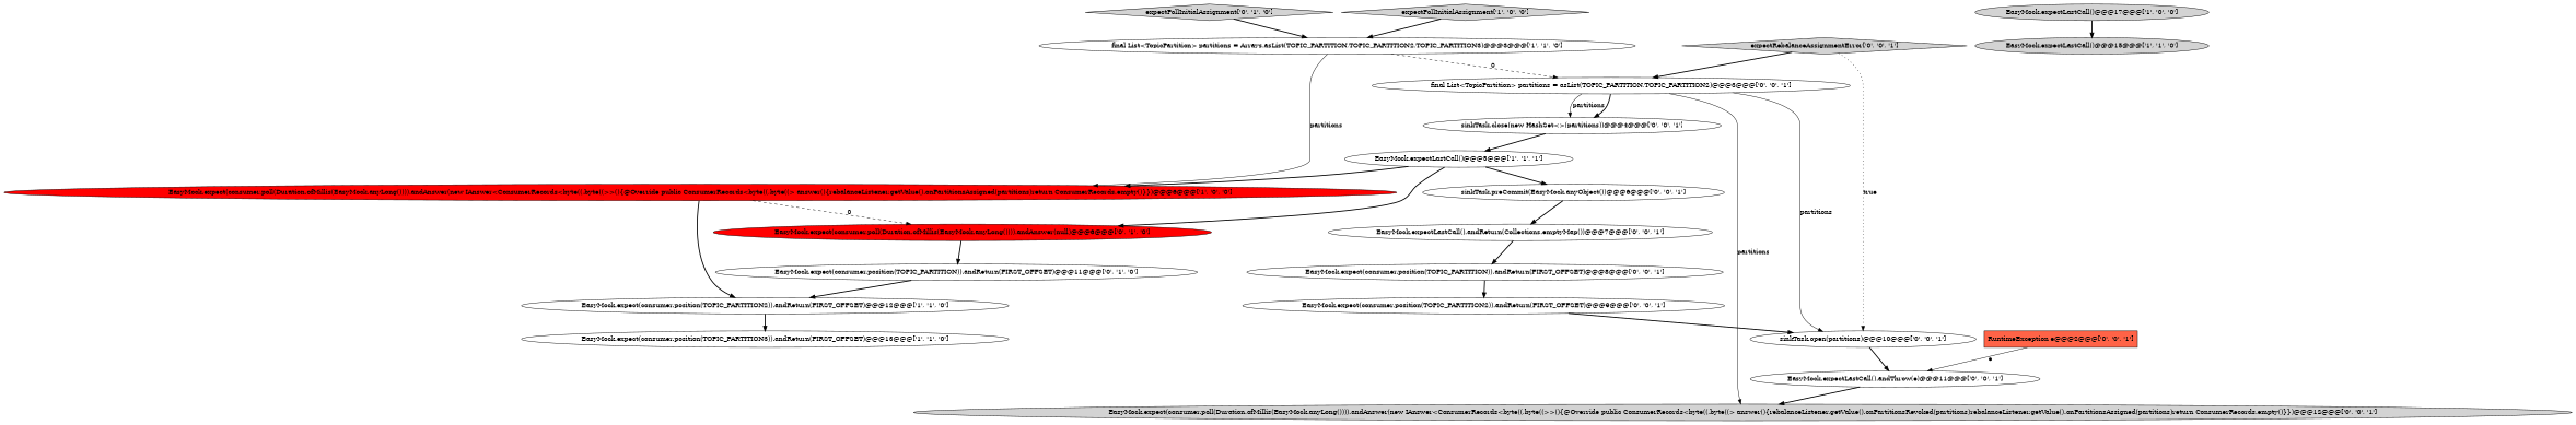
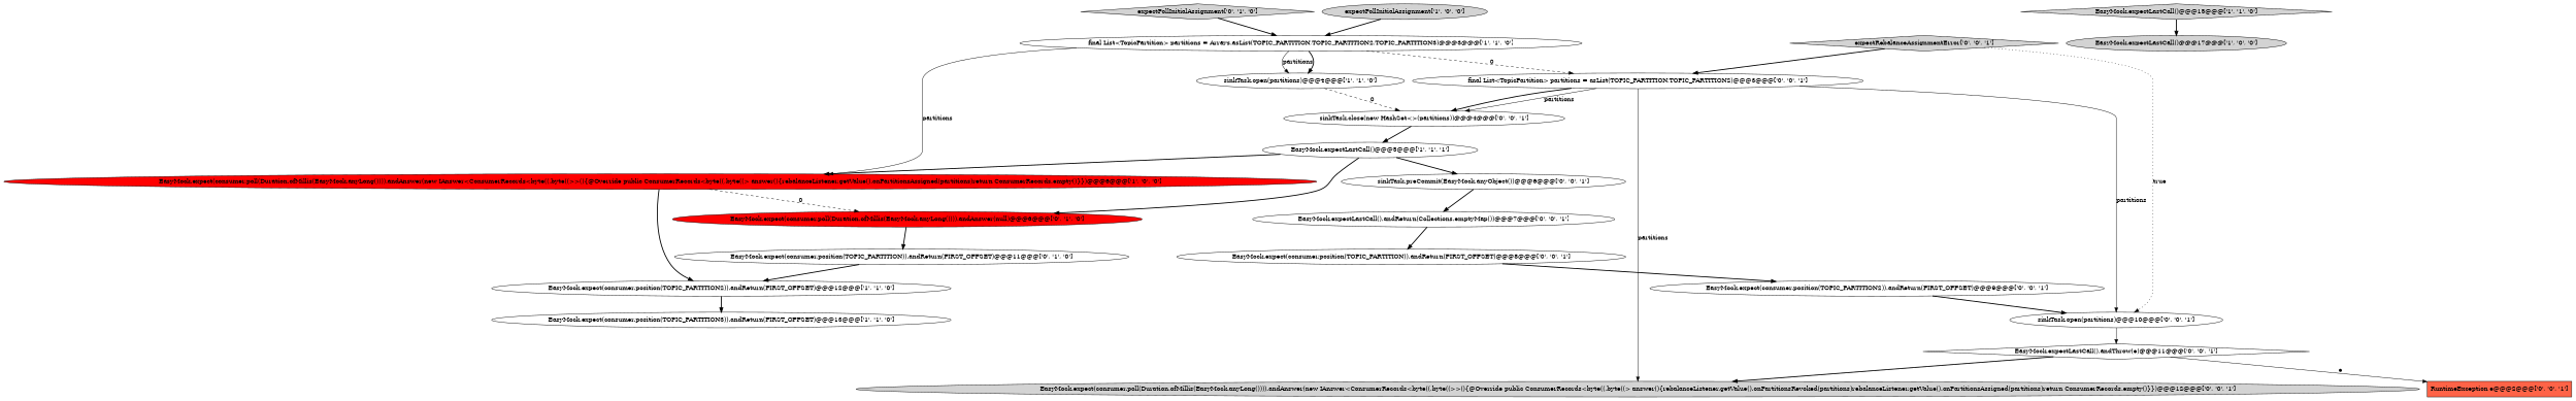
  digraph {
    node [fillcolor=white shape=ellipse style=filled]
    edge [style=bold]
    n1 [label="final List<TopicPartition> partitions = asList(TOPIC_PARTITION,TOPIC_PARTITION2)@@@3@@@['0', '0', '1']"]
    n2 [fillcolor=lightgray label="EasyMock.expect(consumer.poll(Duration.ofMillis(EasyMock.anyLong()))).andAnswer(new IAnswer<ConsumerRecords<byte((,byte((>>(){@Override public ConsumerRecords<byte((,byte((> answer(){rebalanceListener.getValue().onPartitionsRevoked(partitions)rebalanceListener.getValue().onPartitionsAssigned(partitions)return ConsumerRecords.empty()}})@@@12@@@['0', '0', '1']"]
    n3 [label="sinkTask.close(new HashSet<>(partitions))@@@4@@@['0', '0', '1']"]
    n4 [label="sinkTask.open(partitions)@@@10@@@['0', '0', '1']"]
    n5 [label="EasyMock.expectLastCall()@@@5@@@['1', '1', '1']"]
-   n6 [label="EasyMock.expectLastCall().andThrow(e)@@@11@@@['0', '0', '1']"]
+   n6 [label="EasyMock.expectLastCall().andThrow(e)@@@11@@@['0', '0', '1']" shape=diamond]
    n7 [fillcolor=lightgray label="EasyMock.expectLastCall()@@@17@@@['1', '0', '0']"]
    n8 [label="sinkTask.preCommit(EasyMock.anyObject())@@@6@@@['0', '0', '1']"]
    n9 [fillcolor=red label="EasyMock.expect(consumer.poll(Duration.ofMillis(EasyMock.anyLong()))).andAnswer(null)@@@6@@@['0', '1', '0']"]
    n10 [fillcolor=red label="EasyMock.expect(consumer.poll(Duration.ofMillis(EasyMock.anyLong()))).andAnswer(new IAnswer<ConsumerRecords<byte((,byte((>>(){@Override public ConsumerRecords<byte((,byte((> answer(){rebalanceListener.getValue().onPartitionsAssigned(partitions)return ConsumerRecords.empty()}})@@@6@@@['1', '0', '0']"]
    n11 [label="EasyMock.expectLastCall().andReturn(Collections.emptyMap())@@@7@@@['0', '0', '1']"]
    n12 [label="EasyMock.expect(consumer.position(TOPIC_PARTITION)).andReturn(FIRST_OFFSET)@@@11@@@['0', '1', '0']"]
    n13 [label="EasyMock.expect(consumer.position(TOPIC_PARTITION2)).andReturn(FIRST_OFFSET)@@@12@@@['1', '1', '0']"]
    n14 [label="EasyMock.expect(consumer.position(TOPIC_PARTITION)).andReturn(FIRST_OFFSET)@@@8@@@['0', '0', '1']"]
    n15 [label="EasyMock.expect(consumer.position(TOPIC_PARTITION3)).andReturn(FIRST_OFFSET)@@@13@@@['1', '1', '0']"]
    n16 [label="final List<TopicPartition> partitions = Arrays.asList(TOPIC_PARTITION,TOPIC_PARTITION2,TOPIC_PARTITION3)@@@3@@@['1', '1', '0']"]
+   n17 [label="sinkTask.open(partitions)@@@4@@@['1', '1', '0']"]
    n18 [fillcolor=lightgray label="expectPollInitialAssignment['0', '1', '0']" shape=diamond]
-   n19 [fillcolor=lightgray label="expectPollInitialAssignment['1', '0', '0']" shape=diamond]
+   n19 [fillcolor=lightgray label="expectPollInitialAssignment['1', '0', '0']"]
    n20 [fillcolor=tomato label="RuntimeException e@@@2@@@['0', '0', '1']" shape=box]
    n21 [label="EasyMock.expect(consumer.position(TOPIC_PARTITION2)).andReturn(FIRST_OFFSET)@@@9@@@['0', '0', '1']"]
-   n22 [fillcolor=lightgray label="EasyMock.expectLastCall()@@@15@@@['1', '1', '0']"]
+   n22 [fillcolor=lightgray label="EasyMock.expectLastCall()@@@15@@@['1', '1', '0']" shape=diamond]
    n23 [fillcolor=lightgray label="expectRebalanceAssignmentError['0', '0', '1']" shape=diamond]
    n1 -> n2 [label=partitions style=solid]
    n1 -> n3 [label=partitions style=solid]
    n1 -> n3
    n1 -> n4 [label=partitions style=solid]
    n3 -> n5
-   n4 -> n6
+   n4 -> n6 [style=solid]
    n5 -> n8
    n5 -> n9
    n5 -> n10
    n6 -> n2
    n8 -> n11
    n9 -> n12
    n10 -> n9 [label=0 style=dashed]
    n10 -> n13
    n11 -> n14
    n12 -> n13
    n13 -> n15
    n14 -> n21
    n16 -> n1 [label=0 style=dashed]
    n16 -> n10 [label=partitions style=solid]
+   n16 -> n17 [label=partitions style=solid]
+   n16 -> n17
+   n17 -> n3 [label=0 style=dashed]
    n18 -> n16
    n19 -> n16
-   n20 -> n6 [label=e style=solid]
+   n6 -> n20 [label=e style=solid]
    n21 -> n4
-   n7 -> n22
+   n22 -> n7
    n23 -> n1
    n23 -> n4 [label=true style=dotted]
  }
